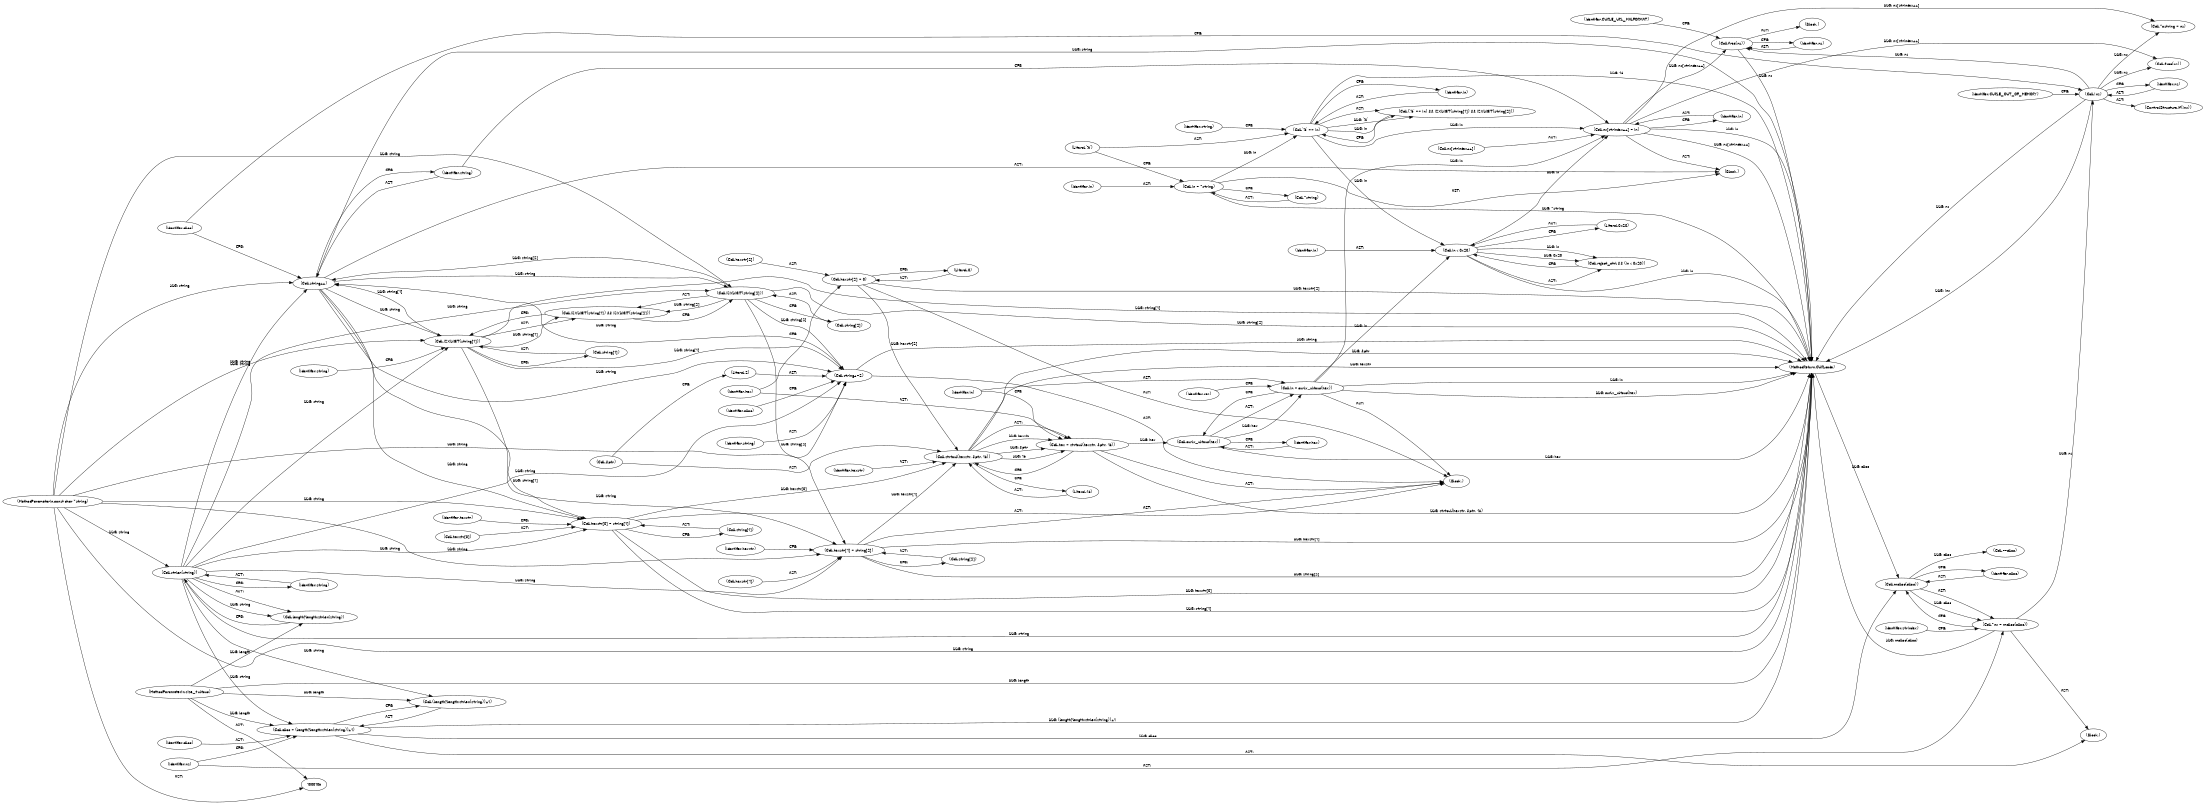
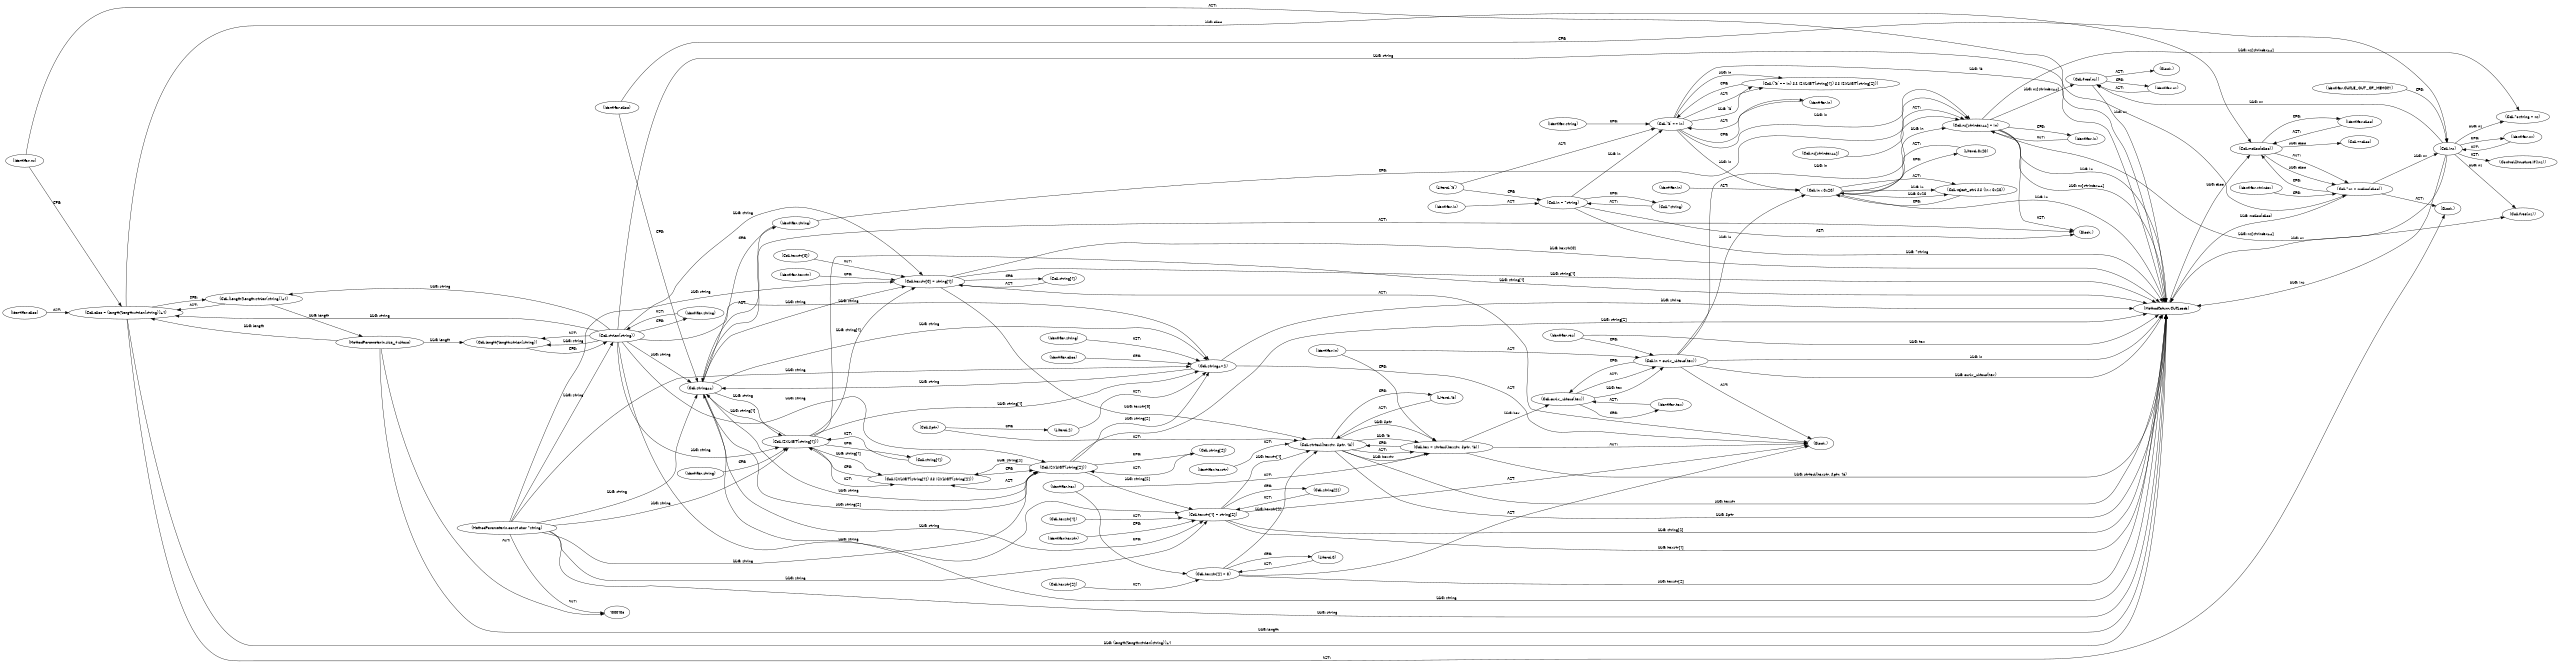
  digraph {
    fontname="Patrick Hand"
    rankdir=LR
    node [fontname="Patrick Hand"]
    edge [fontname="Patrick Hand"]
    n1 [label="(Call,free(ns))"]
    n2 [label="(Block,)"]
    n3 [label="(MethodReturn,CURLcode)"]
    n4 [label="(Identifier,ns)"]
    n5 [label="(Call,malloc(alloc))"]
    n6 [label="(Call,ns[strindex++] = in)"]
    n7 [label="(Call,free(ns))"]
    n8 [label="(Identifier,in)"]
    n9 [label="(Block,)"]
    n10 [label="(Call,*ostring = ns)"]
    n11 [label="(Call,in = curlx_ultouc(hex))"]
    n12 [label="(Call,curlx_ultouc(hex))"]
    n13 [label="(Call,in < 0x20)"]
    n14 [label="(Block,)"]
    n15 [label="(Identifier,hex)"]
    n16 [label="(Literal,0x20)"]
    n17 [label="(Call,reject_ctrl && (in < 0x20))"]
    n18 [label="(Call,hex = strtoul(hexstr, &ptr, 16))"]
    n19 [label="(Call,strtoul(hexstr, &ptr, 16))"]
    n20 [label="(Literal,16)"]
    n21 [label="(Call,hexstr[1] = string[2])"]
    n22 [label="(Call,string[2])"]
    n23 [label="(Call,string++)"]
    n24 [label="(Call,ISXDIGIT(string[1]))"]
    n25 [label="(Call,string+=2)"]
    n26 [label="(Call,ISXDIGIT(string[2]))"]
    n27 [label="(Call,hexstr[0] = string[1])"]
    n28 [label="(Identifier,string)"]
    n29 [label="(Call,string[1])"]
    n30 [label="(Call,ISXDIGIT(string[1]) && ISXDIGIT(string[2]))"]
    n31 [label="(Call,string[2])"]
    n32 [label="(Call,string[1])"]
    n33 [label="(Call,strlen(string))"]
    n34 [label="(Call,alloc = (length?length:strlen(string))+1)"]
    n35 [label="(Call,length?length:strlen(string))"]
    n36 [label="(Call,(length?length:strlen(string))+1)"]
    n37 [label="(Identifier,string)"]
    n38 [label="(Block,)"]
    n39 [label="(MethodParameterIn,const char *string)"]
    1000106
    n41 [label="(Literal,2)"]
    n42 [label="(Call,hexstr[2] = 0)"]
    n43 [label="(Literal,0)"]
    n44 [label="(Call,'%' == in)"]
    n45 [label="(Identifier,in)"]
    n46 [label="(Call,('%' == in) && ISXDIGIT(string[1]) && ISXDIGIT(string[2]))"]
    n47 [label="(Call,in = *string)"]
    n48 [label="(Call,*string)"]
    n49 [label="(Call,!ns)"]
    n50 [label="(Identifier,ns)"]
    n51 [label="(ControlStructure,if(!ns))"]
    n52 [label="(Call,*ns = malloc(alloc))"]
    n53 [label="(Call,--alloc)"]
    n54 [label="(Identifier,alloc)"]
    n55 [label="(MethodParameterIn,size_t ultouc)"]
    n56 [label="(Identifier,alloc)"]
    n57 [label="(Call,ns[strindex++])"]
    n58 [label="(Identifier,ns)"]
    n59 [label="(Identifier,hexstr)"]
    n60 [label="(Identifier,string)"]
-   n61 [label="(Identifier,CURLE_URL_MALFORMAT)"]
    n62 [label="(Identifier,in)"]
    n63 [label="(Call,&ptr)"]
    n64 [label="(Identifier,string)"]
    n65 [label="(Identifier,string)"]
    n66 [label="(Identifier,hex)"]
    n67 [label="(Call,hexstr[2])"]
    n68 [label="(Identifier,hexstr)"]
    n69 [label="(Call,hexstr[0])"]
    n70 [label="(Identifier,alloc)"]
    n71 [label="(Identifier,CURLE_OUT_OF_MEMORY)"]
    n72 [label="(Identifier,res)"]
    n73 [label="(Call,hexstr[1])"]
    n74 [label="(Literal,'%')"]
    n75 [label="(Identifier,in)"]
    n76 [label="(Identifier,hexstr)"]
    n77 [label="(Identifier,alloc)"]
    n78 [label="(Identifier,in)"]
    n79 [label="(Identifier,strindex)"]
    n1 -> n2 [label="AST: "]
    n1 -> n3 [label="DDG: ns"]
    n1 -> n4 [label="CFG: "]
    n3 -> n5 [label="DDG: alloc"]
    n4 -> n1 [label="AST: "]
    n5 -> n52 [label="AST: "]
    n5 -> n52 [label="DDG: alloc"]
    n5 -> n53 [label="DDG: alloc"]
    n5 -> n54 [label="CFG: "]
    n6 -> n1 [label="DDG: ns[strindex++]"]
    n6 -> n3 [label="DDG: in"]
    n6 -> n3 [label="DDG: ns[strindex++]"]
    n6 -> n7 [label="DDG: ns[strindex++]"]
    n6 -> n8 [label="CFG: "]
    n6 -> n9 [label="AST: "]
    n6 -> n10 [label="DDG: ns[strindex++]"]
    n8 -> n6 [label="AST: "]
    n11 -> n3 [label="DDG: in"]
    n11 -> n3 [label="DDG: curlx_ultouc(hex)"]
    n11 -> n6 [label="DDG: in"]
    n11 -> n12 [label="CFG: "]
    n11 -> n13 [label="DDG: in"]
    n11 -> n14 [label="AST: "]
-   n12 -> n3 [label="DDG: hex"]
+   n72 -> n3 [label="DDG: hex"]
    n12 -> n11 [label="AST: "]
    n12 -> n11 [label="DDG: hex"]
    n12 -> n15 [label="CFG: "]
    n13 -> n3 [label="DDG: in"]
    n13 -> n6 [label="DDG: in"]
    n13 -> n16 [label="CFG: "]
    n13 -> n17 [label="AST: "]
    n13 -> n17 [label="DDG: in"]
    n13 -> n17 [label="DDG: 0x20"]
    n15 -> n12 [label="AST: "]
    n16 -> n13 [label="AST: "]
    n17 -> n13 [label="CFG: "]
    n18 -> n3 [label="DDG: strtoul(hexstr, &ptr, 16)"]
    n18 -> n12 [label="DDG: hex"]
    n18 -> n14 [label="AST: "]
    n18 -> n19 [label="CFG: "]
    n19 -> n3 [label="DDG: hexstr"]
    n19 -> n3 [label="DDG: &ptr"]
    n19 -> n18 [label="AST: "]
    n19 -> n18 [label="DDG: hexstr"]
    n19 -> n18 [label="DDG: &ptr"]
    n19 -> n18 [label="DDG: 16"]
    n19 -> n20 [label="CFG: "]
    n20 -> n19 [label="AST: "]
    n21 -> n3 [label="DDG: string[2]"]
    n21 -> n3 [label="DDG: hexstr[1]"]
    n21 -> n14 [label="AST: "]
    n21 -> n19 [label="DDG: hexstr[1]"]
    n21 -> n22 [label="CFG: "]
    n22 -> n21 [label="AST: "]
    n23 -> n3 [label="DDG: string"]
    n23 -> n9 [label="AST: "]
    n23 -> n21 [label="DDG: string"]
    n23 -> n24 [label="DDG: string"]
    n23 -> n25 [label="DDG: string"]
    n23 -> n26 [label="DDG: string"]
    n23 -> n27 [label="DDG: string"]
    n23 -> n28 [label="CFG: "]
    n24 -> n3 [label="DDG: string[1]"]
    n24 -> n23 [label="DDG: string[1]"]
    n24 -> n25 [label="DDG: string[1]"]
    n24 -> n27 [label="DDG: string[1]"]
    n24 -> n29 [label="CFG: "]
    n24 -> n30 [label="AST: "]
    n24 -> n30 [label="DDG: string[1]"]
    n25 -> n3 [label="DDG: string"]
    n25 -> n14 [label="AST: "]
    n25 -> n23 [label="DDG: string"]
    n26 -> n3 [label="DDG: string[2]"]
    n26 -> n21 [label="DDG: string[2]"]
    n26 -> n23 [label="DDG: string[2]"]
    n26 -> n25 [label="DDG: string[2]"]
    n26 -> n30 [label="AST: "]
    n26 -> n30 [label="DDG: string[2]"]
    n26 -> n31 [label="CFG: "]
    n27 -> n3 [label="DDG: string[1]"]
    n27 -> n3 [label="DDG: hexstr[0]"]
    n27 -> n14 [label="AST: "]
    n27 -> n19 [label="DDG: hexstr[0]"]
    n27 -> n32 [label="CFG: "]
    n28 -> n6 [label="CFG: "]
    n28 -> n23 [label="AST: "]
    n29 -> n24 [label="AST: "]
    n30 -> n24 [label="CFG: "]
    n30 -> n26 [label="CFG: "]
    n31 -> n26 [label="AST: "]
    n32 -> n27 [label="AST: "]
    n33 -> n3 [label="DDG: string"]
    n33 -> n21 [label="DDG: string"]
    n33 -> n23 [label="DDG: string"]
    n33 -> n24 [label="DDG: string"]
    n33 -> n25 [label="DDG: string"]
    n33 -> n26 [label="DDG: string"]
    n33 -> n27 [label="DDG: string"]
    n33 -> n34 [label="DDG: string"]
    n33 -> n35 [label="AST: "]
    n33 -> n35 [label="DDG: string"]
    n33 -> n36 [label="DDG: string"]
    n33 -> n37 [label="CFG: "]
    n34 -> n3 [label="DDG: (length?length:strlen(string))+1"]
    n34 -> n5 [label="DDG: alloc"]
    n34 -> n36 [label="CFG: "]
    n34 -> n38 [label="AST: "]
    n35 -> n33 [label="CFG: "]
    n36 -> n34 [label="AST: "]
    n37 -> n33 [label="AST: "]
    n39 -> n3 [label="DDG: string"]
    n39 -> n21 [label="DDG: string"]
    n39 -> n23 [label="DDG: string"]
    n39 -> n24 [label="DDG: string"]
    n39 -> n25 [label="DDG: string"]
    n39 -> n26 [label="DDG: string"]
    n39 -> n27 [label="DDG: string"]
    n39 -> n33 [label="DDG: string"]
    n39 -> 1000106 [label="AST: "]
    n41 -> n25 [label="AST: "]
    n42 -> n3 [label="DDG: hexstr[2]"]
    n42 -> n14 [label="AST: "]
    n42 -> n19 [label="DDG: hexstr[2]"]
    n42 -> n43 [label="CFG: "]
    n43 -> n42 [label="AST: "]
    n44 -> n3 [label="DDG: 16"]
    n44 -> n6 [label="DDG: in"]
    n44 -> n13 [label="DDG: in"]
    n44 -> n45 [label="CFG: "]
    n44 -> n46 [label="AST: "]
    n44 -> n46 [label="DDG: '%'"]
    n44 -> n46 [label="DDG: in"]
    n45 -> n44 [label="AST: "]
    n46 -> n44 [label="CFG: "]
    n47 -> n3 [label="DDG: *string"]
    n47 -> n9 [label="AST: "]
    n47 -> n44 [label="DDG: in"]
    n47 -> n48 [label="CFG: "]
    n48 -> n47 [label="AST: "]
    n49 -> n1 [label="DDG: ns"]
    n49 -> n3 [label="DDG: ns"]
    n49 -> n3 [label="DDG: !ns"]
    n49 -> n7 [label="DDG: ns"]
    n49 -> n10 [label="DDG: ns"]
    n49 -> n50 [label="CFG: "]
    n49 -> n51 [label="AST: "]
    n50 -> n49 [label="AST: "]
    n52 -> n3 [label="DDG: malloc(alloc)"]
    n52 -> n5 [label="CFG: "]
    n52 -> n38 [label="AST: "]
    n52 -> n49 [label="DDG: ns"]
    n54 -> n5 [label="AST: "]
    n55 -> n3 [label="DDG: length"]
    n55 -> n34 [label="DDG: length"]
    n55 -> n35 [label="DDG: length"]
-   n55 -> n36 [label="DDG: length"]
+   n36 -> n55 [label="DDG: length"]
    n55 -> 1000106 [label="AST: "]
    n56 -> n34 [label="AST: "]
    n57 -> n6 [label="AST: "]
    n58 -> n34 [label="CFG: "]
    n58 -> n52 [label="AST: "]
    n59 -> n21 [label="CFG: "]
    n60 -> n24 [label="CFG: "]
-   n61 -> n1 [label="CFG: "]
    n62 -> n13 [label="AST: "]
    n63 -> n19 [label="AST: "]
    n63 -> n41 [label="CFG: "]
    n64 -> n25 [label="AST: "]
    n65 -> n44 [label="CFG: "]
    n66 -> n18 [label="AST: "]
    n66 -> n42 [label="CFG: "]
    n67 -> n42 [label="AST: "]
    n68 -> n19 [label="AST: "]
    n69 -> n27 [label="AST: "]
    n70 -> n25 [label="CFG: "]
    n71 -> n49 [label="CFG: "]
    n72 -> n11 [label="CFG: "]
    n73 -> n21 [label="AST: "]
    n74 -> n44 [label="AST: "]
    n74 -> n47 [label="CFG: "]
    n75 -> n47 [label="AST: "]
    n76 -> n27 [label="CFG: "]
    n77 -> n23 [label="CFG: "]
    n77 -> n49 [label="CFG: "]
    n78 -> n11 [label="AST: "]
    n78 -> n18 [label="CFG: "]
    n79 -> n52 [label="CFG: "]
  }
